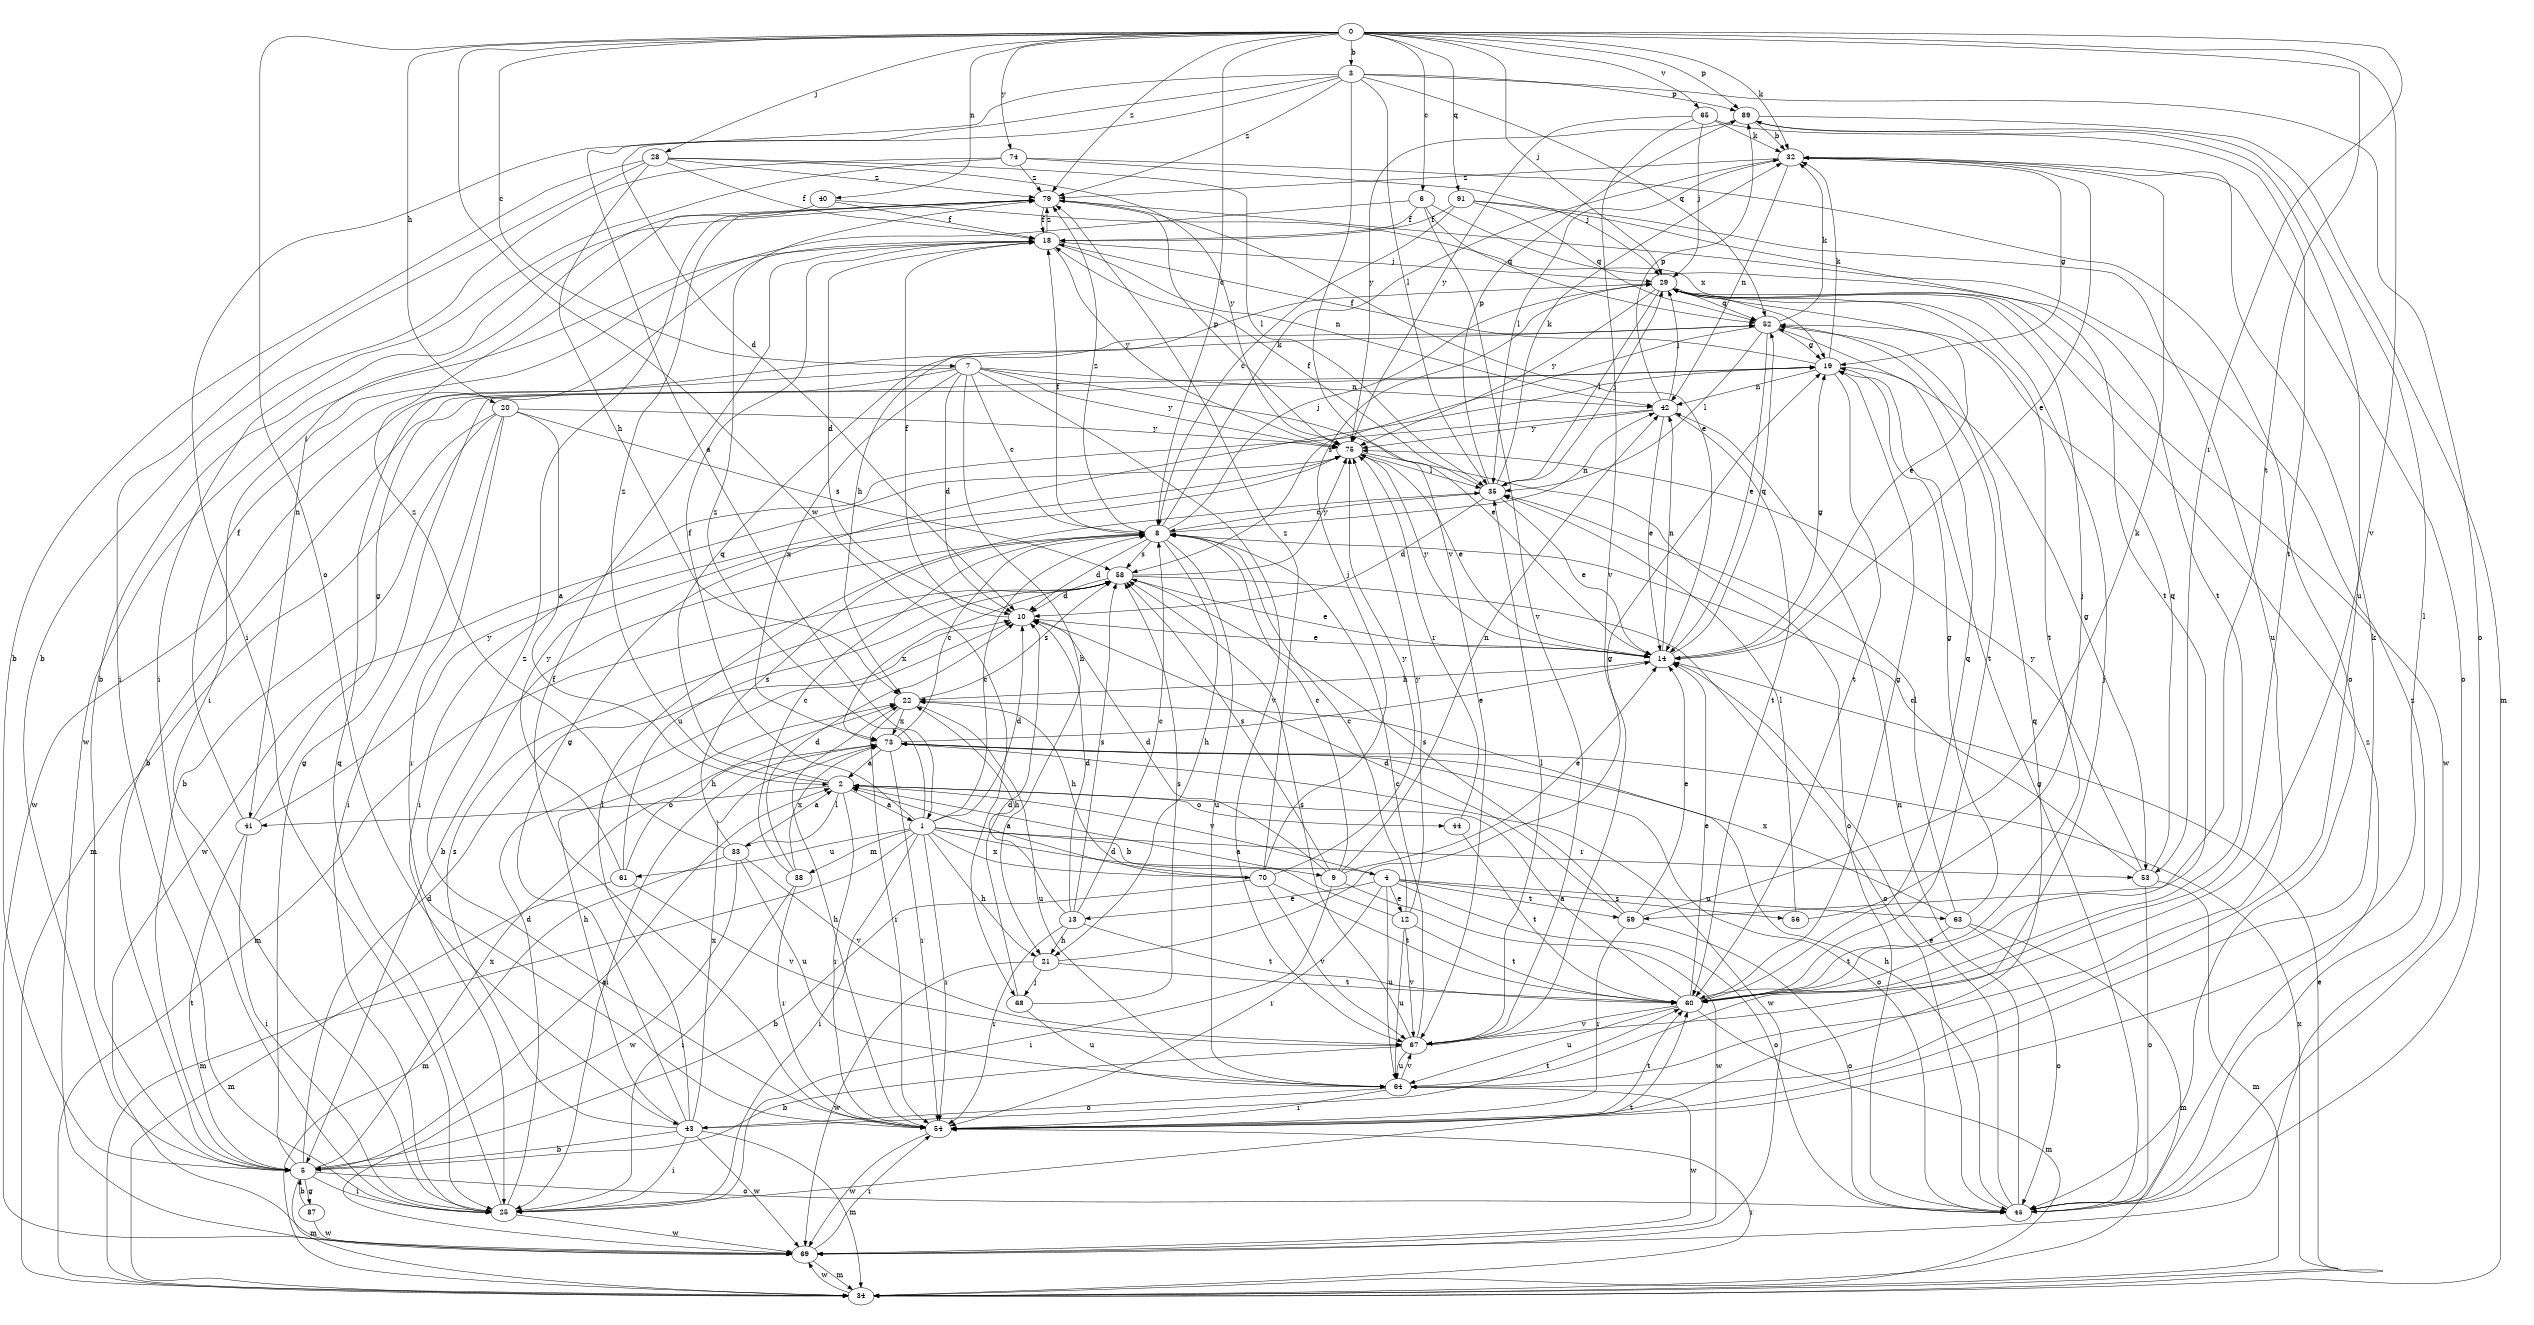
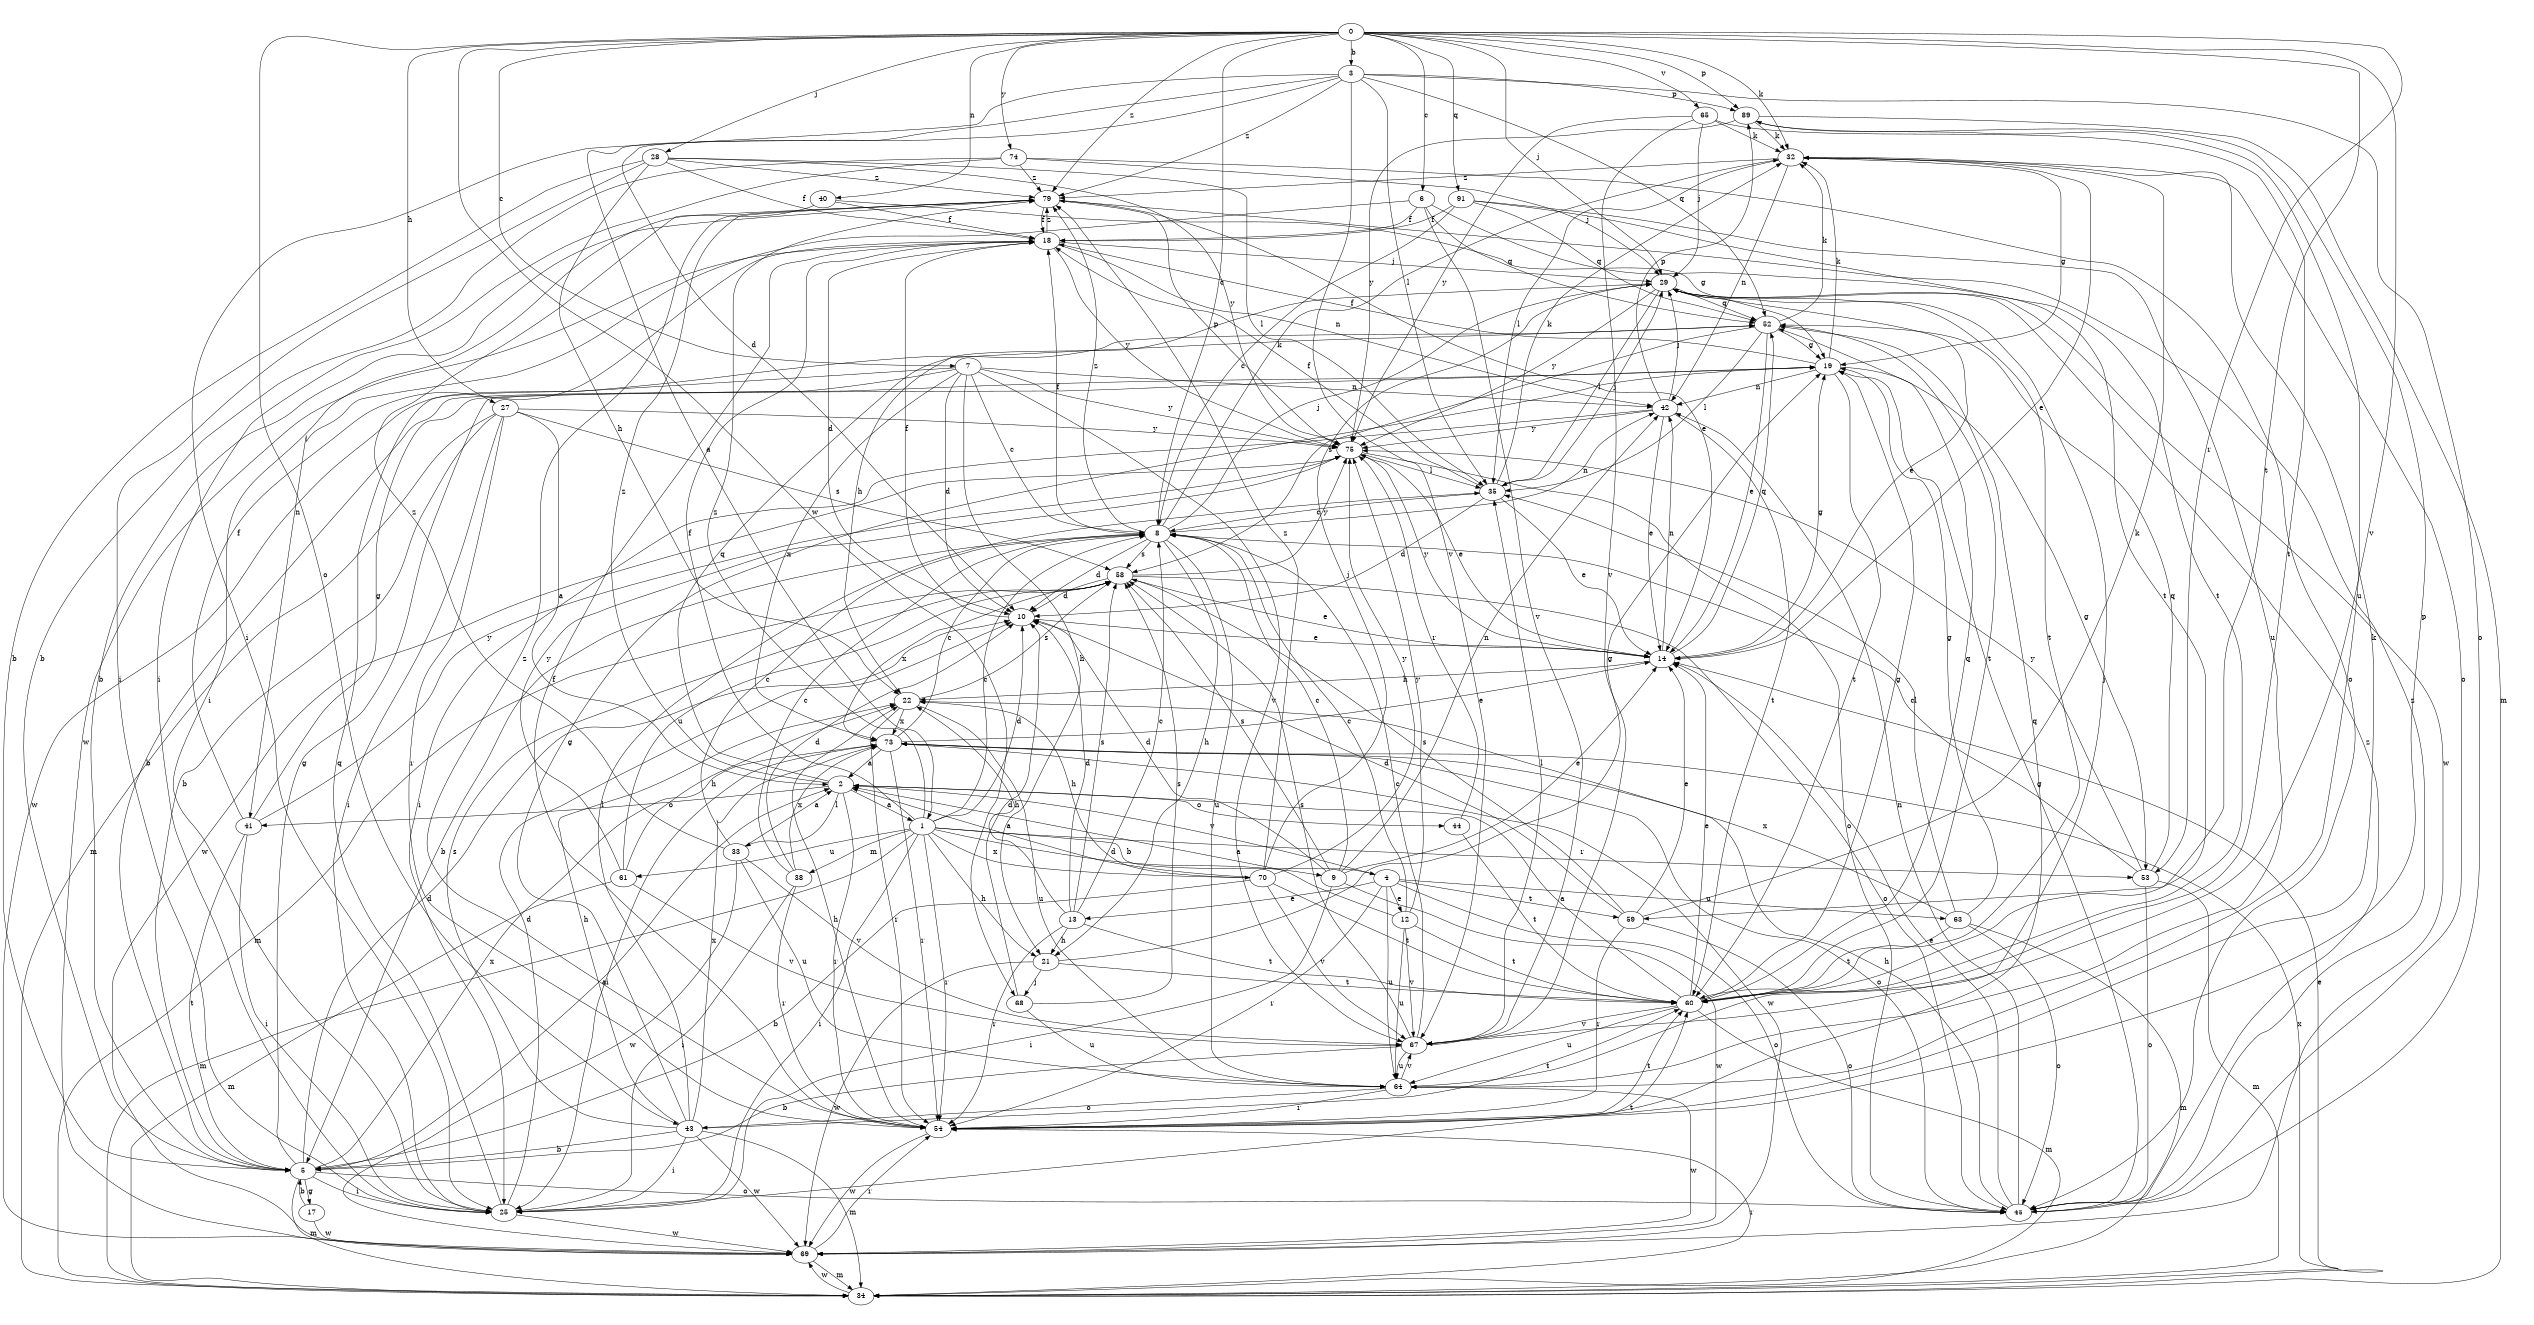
  strict digraph {
    0
    3
    6
    7
    8
-   20
+   20 [label=27]
    28
    29
    32
    40
    43
    n12 [label=89]
    n13 [label=91]
    53
    59
    65
    67
    68
    74
    79
    1
    10
    25
    52
    35
    45
    n27 [label=18]
    41
    60
    21
    5
    n32 [label=73]
    14
    42
    69
    75
    64
    58
    n39 [label=34]
    54
    2
    22
    19
    4
    9
    38
    61
    70
    12
    13
-   56
    63
    33
    44
-   17 [label=87]
+   17
    0 -> 3 [label=b]
    0 -> 6 [label=c]
    0 -> 7 [label=c]
    0 -> 8 [label=c]
    0 -> 20 [label=h]
    0 -> 28 [label=j]
    0 -> 29 [label=j]
    0 -> 32 [label=k]
    0 -> 40 [label=n]
    0 -> 43 [label=o]
    0 -> n12 [label=p]
    0 -> n13 [label=q]
    0 -> 53 [label=r]
    0 -> 59 [label=t]
    0 -> 65 [label=v]
    0 -> 67 [label=v]
    0 -> 68 [label=w]
    0 -> 74 [label=y]
    0 -> 79 [label=z]
    3 -> n12 [label=p]
    3 -> 67 [label=v]
    3 -> 79 [label=z]
    3 -> 1 [label=a]
    3 -> 10 [label=d]
    3 -> 25 [label=i]
    3 -> 52 [label=q]
    3 -> 35 [label=l]
    3 -> 45 [label=o]
    6 -> 67 [label=v]
    6 -> 52 [label=q]
    6 -> n27 [label=f]
    6 -> 41 [label=n]
    6 -> 60 [label=t]
    7 -> 8 [label=c]
    7 -> 67 [label=v]
    7 -> 10 [label=d]
    7 -> 21 [label=h]
    7 -> 5 [label=b]
    7 -> n32 [label=x]
-   7 -> 14 [label=e]
    7 -> 42 [label=n]
    7 -> 69 [label=w]
    7 -> 75 [label=y]
    8 -> 29 [label=j]
    8 -> 32 [label=k]
    8 -> 79 [label=z]
    8 -> 10 [label=d]
    8 -> n27 [label=f]
    8 -> 21 [label=h]
    8 -> 5 [label=b]
    8 -> 42 [label=n]
    8 -> 64 [label=u]
    8 -> 58 [label=s]
    20 -> 25 [label=i]
    20 -> 5 [label=b]
    20 -> 75 [label=y]
    20 -> 58 [label=s]
    20 -> n39 [label=m]
    20 -> 54 [label=r]
    20 -> 2 [label=a]
    28 -> 79 [label=z]
    28 -> 25 [label=i]
    28 -> 35 [label=l]
    28 -> n27 [label=f]
    28 -> 5 [label=b]
    28 -> 75 [label=y]
    28 -> 22 [label=h]
    29 -> 52 [label=q]
    29 -> 35 [label=l]
    29 -> 60 [label=t]
    29 -> 14 [label=e]
    29 -> 69 [label=w]
    29 -> 75 [label=y]
    29 -> 22 [label=h]
    32 -> 79 [label=z]
    32 -> 35 [label=l]
    32 -> 45 [label=o]
    32 -> 14 [label=e]
    32 -> 42 [label=n]
    32 -> 19 [label=g]
    40 -> 25 [label=i]
    40 -> n27 [label=f]
-   40 -> 19 [label=x]
+   40 -> 19 [label=g]
    43 -> 25 [label=i]
    43 -> 35 [label=l]
    43 -> 60 [label=t]
    43 -> 5 [label=b]
    43 -> n32 [label=x]
    43 -> 69 [label=w]
    43 -> 58 [label=s]
    43 -> n39 [label=m]
    43 -> 22 [label=h]
    43 -> 19 [label=g]
-   n12 -> 32 [label=b]
+   n12 -> 32 [label=k]
    n12 -> 75 [label=y]
    n12 -> 64 [label=u]
    n12 -> n39 [label=m]
    n13 -> 8 [label=c]
    n13 -> 52 [label=q]
    n13 -> n27 [label=f]
    n13 -> 60 [label=t]
    n13 -> 64 [label=u]
    53 -> 8 [label=c]
    53 -> 52 [label=q]
    53 -> 45 [label=o]
    53 -> 75 [label=y]
    53 -> n39 [label=m]
    59 -> 32 [label=k]
    59 -> 10 [label=d]
    59 -> 45 [label=o]
    59 -> 14 [label=e]
    59 -> 58 [label=s]
    59 -> 54 [label=r]
    65 -> 29 [label=j]
    65 -> 32 [label=k]
    65 -> 67 [label=v]
    65 -> 60 [label=t]
    65 -> 75 [label=y]
    67 -> 8 [label=c]
    67 -> 35 [label=l]
    67 -> 5 [label=b]
    67 -> 64 [label=u]
    67 -> 58 [label=s]
    68 -> 10 [label=d]
    68 -> 64 [label=u]
    68 -> 58 [label=s]
    74 -> 29 [label=j]
    74 -> 79 [label=z]
    74 -> 25 [label=i]
    74 -> 45 [label=o]
    74 -> 5 [label=b]
    79 -> n27 [label=f]
    79 -> 5 [label=b]
    79 -> 14 [label=e]
    79 -> 75 [label=p]
    1 -> 8 [label=c]
    1 -> 53 [label=r]
    1 -> 79 [label=z]
    1 -> 10 [label=d]
    1 -> 25 [label=i]
    1 -> n27 [label=f]
    1 -> 21 [label=h]
    1 -> n39 [label=m]
    1 -> 54 [label=r]
    1 -> 4 [label=b]
    1 -> 9 [label=d]
    1 -> 38 [label=m]
    1 -> 61 [label=u]
    1 -> 70 [label=x]
    10 -> n27 [label=f]
    10 -> 14 [label=e]
    25 -> 10 [label=d]
    25 -> 52 [label=q]
    25 -> 60 [label=t]
    25 -> 69 [label=w]
    52 -> 32 [label=k]
    52 -> 35 [label=l]
    52 -> 60 [label=t]
    52 -> 14 [label=e]
    52 -> 58 [label=s]
    52 -> 19 [label=g]
    35 -> 8 [label=c]
    35 -> 29 [label=j]
    35 -> 32 [label=k]
-   35 -> n12 [label=p]
    35 -> 10 [label=d]
    35 -> n27 [label=f]
    35 -> 14 [label=e]
    45 -> 29 [label=z]
    45 -> 79 [label=z]
    45 -> 14 [label=e]
    45 -> 42 [label=n]
    45 -> 22 [label=h]
    45 -> 19 [label=g]
    n27 -> 29 [label=j]
    n27 -> 79 [label=z]
    n27 -> 10 [label=d]
    n27 -> 42 [label=n]
    n27 -> 69 [label=w]
    n27 -> 75 [label=y]
    41 -> 25 [label=i]
    41 -> n27 [label=f]
    41 -> 5 [label=t]
    41 -> 75 [label=y]
    41 -> 19 [label=g]
    60 -> 67 [label=v]
    60 -> 52 [label=q]
    60 -> 14 [label=e]
    60 -> 64 [label=u]
    60 -> n39 [label=m]
    60 -> 2 [label=a]
    60 -> 19 [label=g]
    21 -> 68 [label=j]
    21 -> 60 [label=t]
    21 -> 69 [label=w]
    21 -> 19 [label=g]
    5 -> 10 [label=d]
    5 -> 25 [label=i]
    5 -> 45 [label=o]
    5 -> n32 [label=x]
    5 -> n39 [label=m]
    5 -> 2 [label=a]
    5 -> 19 [label=g]
    5 -> 17 [label=g]
    n32 -> 8 [label=c]
    n32 -> 25 [label=i]
    n32 -> 45 [label=o]
    n32 -> 14 [label=e]
    n32 -> 69 [label=w]
    n32 -> 54 [label=r]
    n32 -> 2 [label=a]
    14 -> 52 [label=q]
    14 -> 42 [label=n]
    14 -> 75 [label=y]
    14 -> 22 [label=h]
    14 -> 19 [label=g]
    42 -> 29 [label=j]
    42 -> n12 [label=p]
    42 -> 25 [label=i]
    42 -> 60 [label=t]
    42 -> 14 [label=e]
    42 -> 75 [label=y]
    69 -> n39 [label=m]
    69 -> 54 [label=r]
    75 -> 35 [label=l]
    75 -> 45 [label=o]
    75 -> 14 [label=e]
    75 -> 69 [label=w]
    64 -> 29 [label=j]
    64 -> 43 [label=o]
    64 -> 67 [label=v]
    64 -> 69 [label=w]
    64 -> 54 [label=r]
    58 -> 10 [label=d]
    58 -> 45 [label=o]
    58 -> n32 [label=x]
    58 -> 14 [label=e]
    58 -> 75 [label=y]
    58 -> n39 [label=m]
    n39 -> n32 [label=x]
    n39 -> 14 [label=e]
    n39 -> 69 [label=w]
    n39 -> 54 [label=r]
    54 -> 32 [label=k]
-   54 -> n12 [label=l]
+   54 -> n12 [label=p]
    54 -> 79 [label=z]
    54 -> 52 [label=q]
    54 -> n27 [label=f]
    54 -> 60 [label=t]
    54 -> 69 [label=w]
    54 -> 22 [label=h]
    2 -> 79 [label=z]
    2 -> 1 [label=a]
    2 -> 52 [label=q]
    2 -> 41 [label=o]
    2 -> 54 [label=r]
    2 -> 33 [label=l]
    2 -> 44 [label=o]
    22 -> n32 [label=x]
    22 -> 64 [label=u]
    22 -> 58 [label=s]
    22 -> 54 [label=r]
    19 -> 32 [label=k]
    19 -> 53 [label=g]
    19 -> n27 [label=f]
    19 -> 60 [label=t]
    19 -> 42 [label=n]
    4 -> 59 [label=t]
    4 -> 45 [label=o]
    4 -> 64 [label=u]
    4 -> 54 [label=r]
    4 -> 2 [label=v]
    4 -> 12 [label=e]
    4 -> 13 [label=e]
-   4 -> 56 [label=s]
    4 -> 63 [label=u]
    9 -> 8 [label=c]
    9 -> 10 [label=d]
    9 -> 25 [label=i]
    9 -> 14 [label=e]
    9 -> 42 [label=n]
    9 -> 69 [label=w]
    9 -> 58 [label=s]
    38 -> 8 [label=c]
    38 -> 10 [label=d]
    38 -> 25 [label=i]
    38 -> n32 [label=x]
    38 -> 54 [label=r]
    61 -> 67 [label=v]
    61 -> 75 [label=y]
    61 -> 58 [label=u]
    61 -> n39 [label=m]
    61 -> 22 [label=h]
    70 -> 29 [label=j]
    70 -> 67 [label=v]
    70 -> 79 [label=z]
    70 -> 60 [label=t]
    70 -> 5 [label=b]
    70 -> 75 [label=y]
    70 -> 2 [label=a]
    70 -> 22 [label=h]
    12 -> 8 [label=c]
    12 -> 67 [label=v]
    12 -> 60 [label=t]
    12 -> 75 [label=y]
    12 -> 64 [label=u]
    12 -> 2 [label=a]
    13 -> 8 [label=c]
    13 -> 10 [label=d]
    13 -> 60 [label=t]
    13 -> 21 [label=h]
    13 -> 58 [label=s]
    13 -> 54 [label=r]
    13 -> 22 [label=h]
-   56 -> 29 [label=j]
-   56 -> 35 [label=l]
    63 -> 35 [label=l]
    63 -> 45 [label=o]
    63 -> 60 [label=t]
    63 -> n32 [label=x]
    63 -> n39 [label=m]
    63 -> 19 [label=g]
-   33 -> 8 [label=s]
+   33 -> 8 [label=c]
    33 -> 67 [label=v]
    33 -> 79 [label=z]
    33 -> 69 [label=w]
    33 -> 64 [label=u]
-   33 -> n39 [label=m]
    33 -> 2 [label=a]
    44 -> 60 [label=t]
    44 -> 75 [label=r]
    17 -> 5 [label=b]
    17 -> 69 [label=w]
  }
